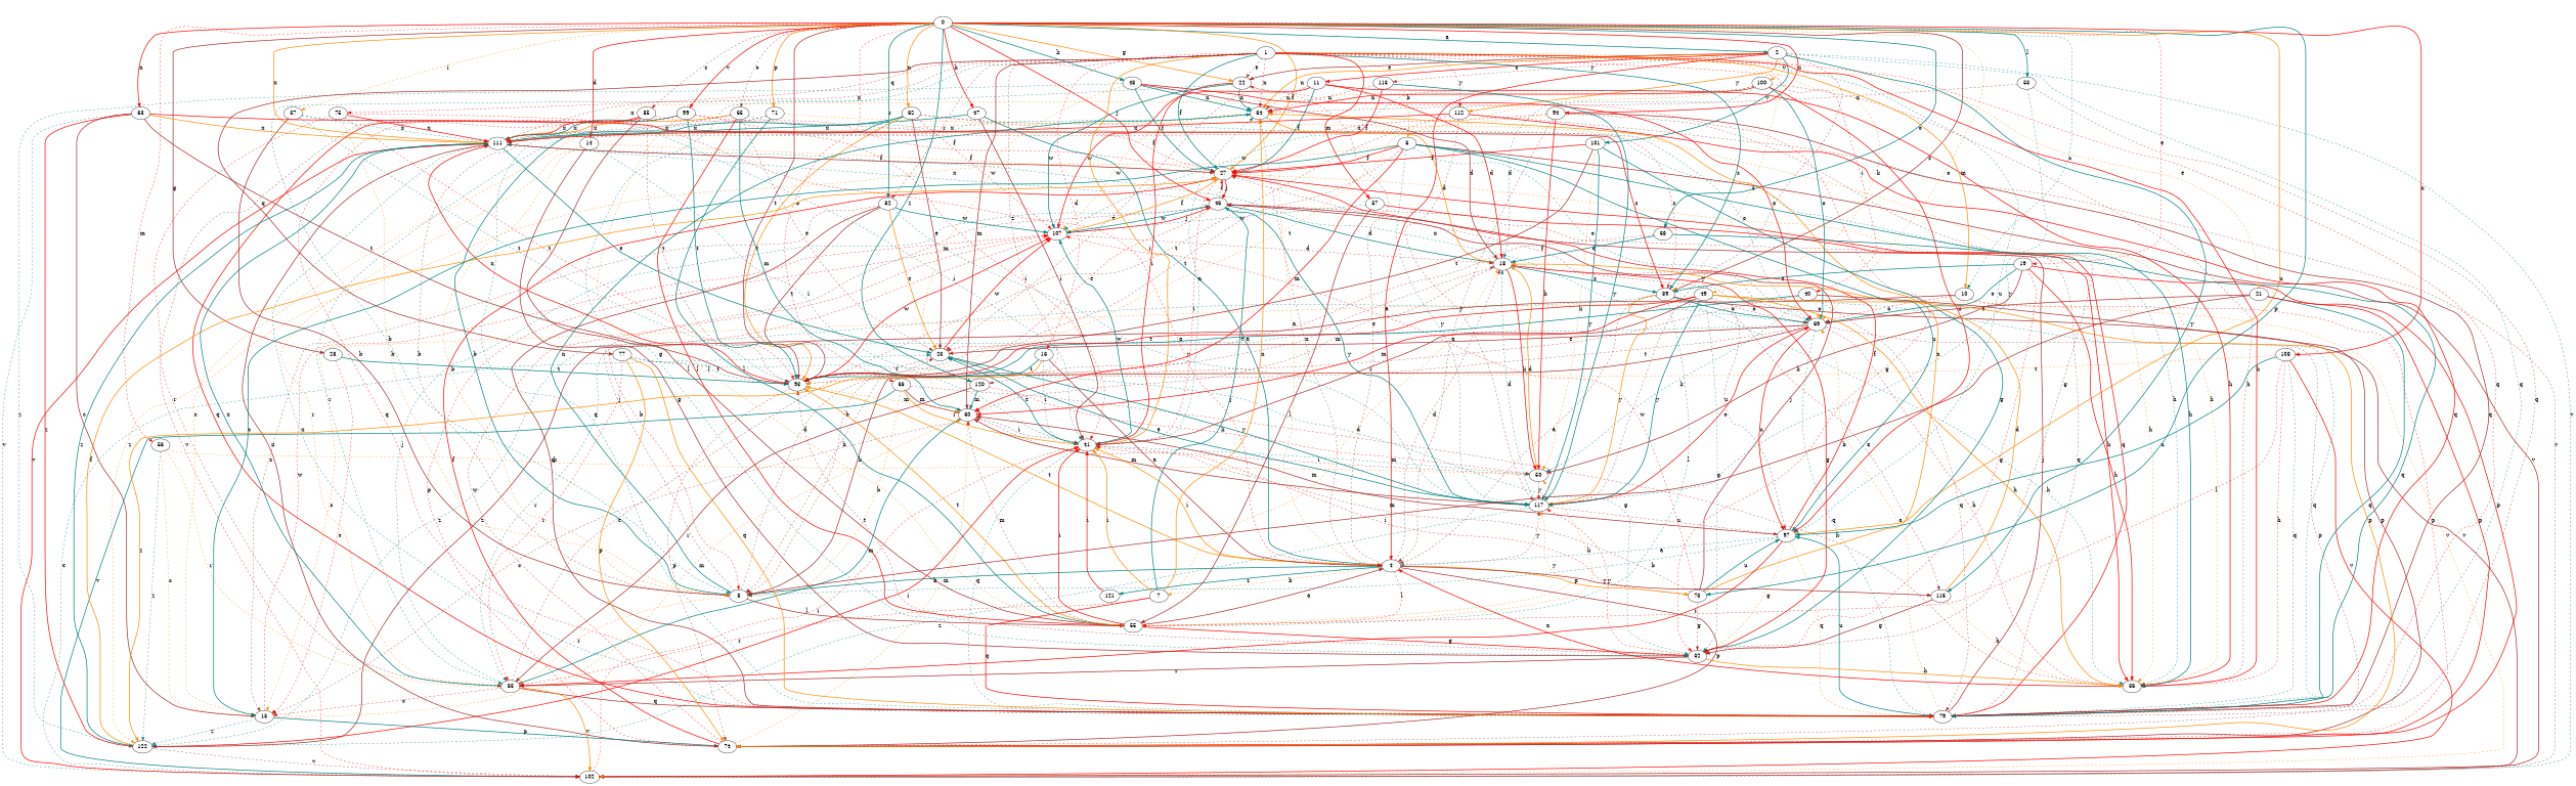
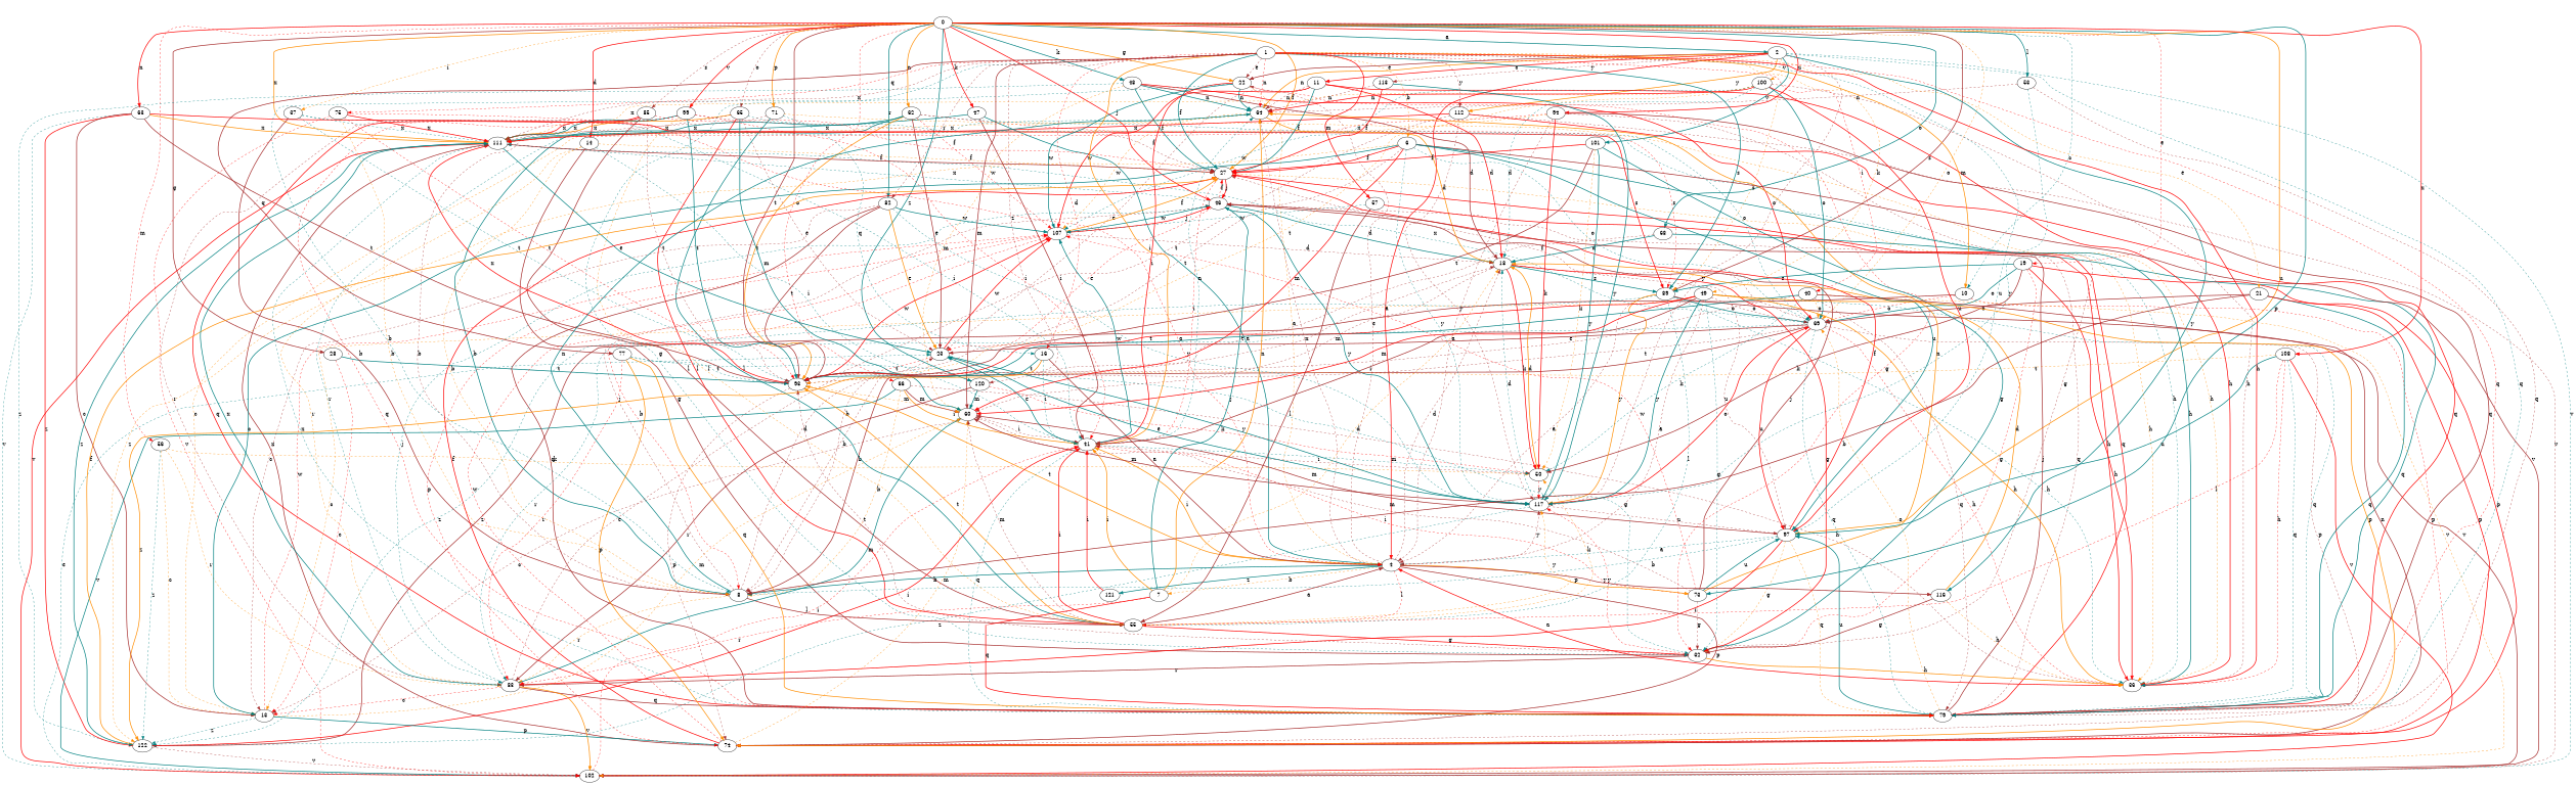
  strict digraph {
    edge [color=teal style=bold]
    0
    2
    10
    14
    19
    27
    28
    37
    46
    47
    48
    53
    56
    62
    63
    65
    66
    68
    69
    71
    73
    82
    85
    89
    93
    94
    97
    99
    108
    111
    120
    22
    64
    79
    112
    4
    11
    100
    101
    102
    113
    116
    117
    74
    122
    32
    41
    8
    83
    36
    50
    13
    18
    23
    107
    60
    55
    1
    6
    16
    21
    40
    49
    57
    75
    77
    7
    121
    0 -> 2 [label=a]
    0 -> 10 [label=c style=dashed]
    0 -> 14 [color=red label=d]
    0 -> 19 [color=red label=e style=dashed]
    0 -> 27 [color=darkorange label=f]
    0 -> 28 [color=brown label=g]
    0 -> 37 [color=darkorange label=i style=dashed]
    0 -> 46 [color=red label=j]
    0 -> 47 [color=red label=k]
    0 -> 48 [label=k]
    0 -> 53 [label=l]
    0 -> 56 [color=red label=m style=dashed]
    0 -> 62 [color=darkorange label=n]
    0 -> 63 [color=red label=n]
    0 -> 65 [color=brown label=o style=dashed]
    0 -> 66 [color=red label=o style=dashed]
    0 -> 68 [label=o]
    0 -> 69 [color=darkorange label=o style=dashed]
    0 -> 71 [color=darkorange label=p]
    0 -> 73 [label=p]
    0 -> 82 [label=r]
    0 -> 85 [color=brown label=s style=dashed]
    0 -> 89 [color=brown label=s]
    0 -> 93 [color=brown label=t]
    0 -> 94 [color=red label=u]
    0 -> 97 [color=darkorange label=u]
    0 -> 99 [color=red label=v]
    0 -> 108 [color=red label=x]
    0 -> 111 [color=darkorange label=x]
    0 -> 120 [label=z]
    0 -> 22 [color=darkorange label=g]
    2 -> 22 [color=brown label=e]
    2 -> 64 [color=darkorange label=n]
    2 -> 79 [label=q style=dashed]
    2 -> 112 [color=darkorange label=y]
    2 -> 4 [color=red label=a]
    2 -> 11 [color=red label=c]
    2 -> 100 [color=darkorange label=v style=dashed]
    2 -> 101 [label=v]
    2 -> 102 [label=v style=dashed]
    2 -> 113 [color=brown label=y style=dashed]
    2 -> 116 [label=y]
    2 -> 117 [color=brown label=y style=dashed]
    10 -> 69 [color=red label=o style=dashed]
    10 -> 74 [color=red label=p style=dashed]
    10 -> 122 [color=brown label=z]
    14 -> 27 [color=darkorange label=f style=dashed]
    14 -> 32 [color=brown label=g]
    14 -> 41 [label=i style=dashed]
    14 -> 8 [color=darkorange label=b style=dashed]
    14 -> 83 [color=darkorange label=r style=dashed]
    19 -> 69 [label=o]
    19 -> 89 [label=s]
    19 -> 74 [color=red label=p]
    19 -> 32 [color=red label=g style=dashed]
    19 -> 36 [color=red label=h]
    19 -> 50 [color=brown label=k]
    27 -> 46 [color=red label=j]
    27 -> 79 [color=red label=q]
    27 -> 41 [color=red label=i style=dashed]
    27 -> 36 [color=darkorange label=h style=dashed]
    28 -> 93 [label=t]
    28 -> 13 [color=red label=c style=dashed]
    37 -> 93 [label=t style=dashed]
    37 -> 111 [label=x style=dashed]
    37 -> 41 [label=i style=dashed]
    37 -> 8 [color=brown label=b]
    46 -> 27 [color=red label=f style=dashed]
    46 -> 111 [label=x style=dashed]
    46 -> 79 [color=brown label=q style=dashed]
    46 -> 117 [label=y]
    46 -> 18 [label=d]
    46 -> 23 [color=red label=e style=dashed]
    46 -> 107 [label=w]
    47 -> 111 [label=x]
    47 -> 4 [label=a]
    47 -> 41 [color=brown label=i]
    48 -> 27 [label=f]
    48 -> 69 [color=red label=o]
    48 -> 64 [label=n]
    48 -> 122 [label=z style=dashed]
    48 -> 18 [color=brown label=d]
    48 -> 60 [color=darkorange label=m style=dashed]
    53 -> 64 [color=brown label=n style=dashed]
    53 -> 79 [color=brown label=q style=dashed]
    53 -> 117 [label=y style=dashed]
    56 -> 122 [label=z style=dashed]
    56 -> 83 [color=darkorange label=r style=dashed]
    56 -> 50 [color=darkorange label=k style=dashed]
    56 -> 13 [color=darkorange label=c style=dashed]
    62 -> 69 [label=o style=dashed]
    62 -> 89 [color=red label=s style=dashed]
    62 -> 93 [color=darkorange label=t]
    62 -> 111 [label=x]
    62 -> 8 [label=b]
    62 -> 23 [color=brown label=e]
    62 -> 107 [color=red label=w style=dashed]
    63 -> 89 [color=red label=s]
    63 -> 93 [color=brown label=t]
    63 -> 111 [color=darkorange label=x]
    63 -> 102 [label=v style=dashed]
    63 -> 122 [color=red label=z]
    63 -> 13 [color=brown label=c]
    65 -> 111 [color=darkorange label=x]
    65 -> 8 [color=brown label=b style=dashed]
    65 -> 36 [label=h style=dashed]
    65 -> 23 [color=brown label=e style=dashed]
    65 -> 60 [label=m]
    65 -> 55 [color=red label=l]
    66 -> 102 [label=v]
    66 -> 41 [color=darkorange label=i]
    66 -> 8 [color=darkorange label=b style=dashed]
    66 -> 36 [color=brown label=h style=dashed]
    66 -> 60 [color=brown label=m]
    68 -> 79 [label=q]
    68 -> 8 [color=brown label=b style=dashed]
    68 -> 18 [label=d]
    69 -> 27 [color=brown label=f style=dashed]
    69 -> 93 [color=brown label=t style=dashed]
    69 -> 97 [color=red label=u]
    69 -> 111 [label=x style=dashed]
    69 -> 79 [label=q style=dashed]
    69 -> 74 [color=brown label=p style=dashed]
    69 -> 8 [color=brown label=b]
    69 -> 83 [label=r style=dashed]
    69 -> 36 [color=red label=h style=dashed]
    69 -> 23 [color=brown label=e]
    71 -> 111 [color=brown label=x style=dashed]
-   71 -> 79 [label=q style=dashed]
+   71 -> 16 [label=q style=dashed]
    71 -> 36 [color=darkorange label=h style=dashed]
    71 -> 55 [label=l]
    73 -> 46 [color=brown label=j]
    73 -> 97 [label=u]
    73 -> 64 [color=darkorange label=n]
    73 -> 32 [color=brown label=g style=dashed]
    73 -> 41 [color=red label=i style=dashed]
    73 -> 107 [color=red label=w style=dashed]
    73 -> 60 [color=brown label=m style=dashed]
    82 -> 93 [color=brown label=t]
    82 -> 79 [color=brown label=q]
    82 -> 117 [label=y style=dashed]
    82 -> 13 [color=brown label=c style=dashed]
    82 -> 23 [color=darkorange label=e]
    82 -> 107 [label=w]
    85 -> 27 [color=red label=f style=dashed]
    85 -> 93 [color=brown label=t style=dashed]
    85 -> 111 [color=red label=x]
    85 -> 79 [color=red label=q]
    85 -> 55 [color=brown label=l]
    89 -> 69 [label=o]
    89 -> 4 [color=brown label=a style=dashed]
    89 -> 102 [color=brown label=v]
    89 -> 117 [color=darkorange label=y]
    89 -> 122 [label=z style=dashed]
    89 -> 36 [label=h style=dashed]
    89 -> 55 [label=l style=dashed]
    93 -> 111 [color=red label=x]
    93 -> 74 [color=brown label=p style=dashed]
    93 -> 107 [color=red label=w]
    93 -> 60 [color=darkorange label=m style=dashed]
    94 -> 111 [color=red label=x style=dashed]
    94 -> 79 [color=brown label=q]
    94 -> 4 [color=brown label=a style=dashed]
    94 -> 32 [color=brown label=g style=dashed]
    94 -> 50 [color=red label=k]
    94 -> 13 [color=darkorange label=c style=dashed]
    97 -> 27 [color=red label=f]
    97 -> 79 [color=darkorange label=q style=dashed]
    97 -> 4 [label=a style=dashed]
    97 -> 32 [color=darkorange label=g style=dashed]
    97 -> 8 [label=b style=dashed]
    97 -> 83 [color=red label=r]
    97 -> 60 [color=brown label=m]
    99 -> 27 [color=brown label=f style=dashed]
    99 -> 93 [label=t]
    99 -> 111 [label=x]
    99 -> 79 [color=red label=q style=dashed]
    99 -> 41 [color=red label=i style=dashed]
    99 -> 83 [color=brown label=r style=dashed]
    99 -> 55 [color=darkorange label=l style=dashed]
    108 -> 93 [color=darkorange label=t style=dashed]
    108 -> 97 [label=u]
    108 -> 79 [label=q style=dashed]
    108 -> 102 [color=red label=v]
    108 -> 36 [color=red label=h style=dashed]
    108 -> 55 [color=red label=l style=dashed]
    111 -> 27 [color=brown label=f]
    111 -> 102 [color=red label=v]
    111 -> 122 [label=z]
    111 -> 23 [label=e]
    120 -> 83 [color=brown label=r]
    120 -> 50 [color=red label=k style=dashed]
    120 -> 60 [label=m]
    22 -> 64 [label=n]
    22 -> 4 [color=darkorange label=a style=dashed]
    22 -> 32 [color=red label=g style=dashed]
    22 -> 41 [color=red label=i]
    22 -> 8 [label=b style=dashed]
    22 -> 107 [label=w]
    64 -> 111 [color=darkorange label=x style=dashed]
    64 -> 83 [label=r style=dashed]
    64 -> 18 [color=darkorange label=d]
    64 -> 107 [color=darkorange label=w style=dashed]
    79 -> 46 [color=brown label=j]
    79 -> 69 [color=darkorange label=o style=dashed]
    79 -> 97 [label=u]
    79 -> 111 [label=x style=dashed]
    112 -> 93 [color=brown label=t style=dashed]
    112 -> 111 [color=red label=x]
    112 -> 79 [color=red label=q]
    112 -> 102 [color=brown label=v style=dashed]
    112 -> 117 [color=brown label=y style=dashed]
    4 -> 73 [color=darkorange label=p]
    4 -> 93 [color=darkorange label=t]
    4 -> 22 [color=brown label=e style=dashed]
    4 -> 64 [color=brown label=n style=dashed]
    4 -> 116 [color=brown label=y]
    4 -> 117 [color=brown label=y style=dashed]
    4 -> 74 [color=brown label=p]
    4 -> 41 [color=darkorange label=i]
    4 -> 8 [label=b]
    4 -> 18 [color=brown label=d style=dashed]
    4 -> 55 [color=red label=l style=dashed]
    4 -> 7 [color=darkorange label=b style=dashed]
    4 -> 121 [label=z]
    11 -> 27 [label=f]
    11 -> 64 [color=brown label=n style=dashed]
    11 -> 36 [color=red label=h]
    11 -> 18 [color=red label=d]
    11 -> 23 [color=brown label=e style=dashed]
    11 -> 107 [color=red label=w]
    100 -> 69 [label=o]
    100 -> 89 [color=darkorange label=s style=dashed]
    100 -> 93 [color=darkorange label=t style=dashed]
    100 -> 97 [color=red label=u]
    100 -> 111 [color=darkorange label=x style=dashed]
    100 -> 64 [color=red label=n]
    100 -> 36 [color=brown label=h style=dashed]
    100 -> 18 [label=d style=dashed]
    100 -> 107 [label=w style=dashed]
    101 -> 27 [color=red label=f]
    101 -> 93 [color=brown label=t]
    101 -> 117 [label=y]
    101 -> 32 [label=g]
    101 -> 50 [color=darkorange label=k style=dashed]
    102 -> 41 [color=red label=i style=dashed]
    102 -> 23 [label=e style=dashed]
    113 -> 27 [color=red label=f]
    113 -> 64 [color=brown label=n style=dashed]
    113 -> 117 [label=y]
    116 -> 32 [color=brown label=g]
    116 -> 36 [color=darkorange label=h style=dashed]
    116 -> 18 [color=darkorange label=d]
    117 -> 69 [color=red label=o]
    117 -> 97 [color=brown label=u style=dashed]
    117 -> 122 [label=z style=dashed]
    117 -> 18 [label=d style=dashed]
    117 -> 23 [label=e]
    117 -> 60 [color=brown label=m]
    74 -> 27 [color=red label=f]
    74 -> 111 [color=brown label=x]
    74 -> 107 [color=red label=w style=dashed]
    74 -> 60 [color=darkorange label=m style=dashed]
    122 -> 27 [color=darkorange label=f]
    122 -> 102 [color=brown label=v style=dashed]
    122 -> 41 [color=red label=i]
    32 -> 93 [color=brown label=t style=dashed]
    32 -> 117 [color=red label=y style=dashed]
    32 -> 83 [color=brown label=r]
    32 -> 36 [color=darkorange label=h]
    41 -> 64 [label=n style=dashed]
    41 -> 79 [label=q style=dashed]
    41 -> 50 [label=m style=dashed]
    41 -> 23 [label=e]
    41 -> 107 [label=w]
    8 -> 46 [color=brown label=j style=dashed]
    8 -> 64 [label=n]
    8 -> 83 [color=darkorange label=r style=dashed]
    8 -> 18 [color=brown label=d style=dashed]
    8 -> 55 [color=brown label=l]
    83 -> 46 [label=j style=dashed]
    83 -> 111 [label=x]
    83 -> 79 [color=brown label=q]
    83 -> 102 [color=darkorange label=v]
    83 -> 13 [color=red label=c style=dashed]
    83 -> 23 [color=brown label=e style=dashed]
    83 -> 60 [label=m]
    36 -> 4 [color=red label=a]
    50 -> 117 [color=red label=y style=dashed]
    50 -> 41 [color=brown label=i style=dashed]
    50 -> 18 [color=darkorange label=d]
    13 -> 74 [label=p]
    13 -> 122 [label=z style=dashed]
    13 -> 107 [color=red label=w style=dashed]
    13 -> 60 [color=darkorange label=m style=dashed]
    18 -> 89 [label=s]
    18 -> 97 [color=brown label=u style=dashed]
    18 -> 32 [color=red label=g]
    18 -> 50 [color=red label=k]
    18 -> 60 [color=brown label=m style=dashed]
    23 -> 93 [color=red label=t style=dashed]
    23 -> 117 [label=y]
    23 -> 107 [color=red label=w]
    107 -> 27 [color=darkorange label=f]
    107 -> 46 [color=red label=j]
    107 -> 74 [color=red label=p style=dashed]
    107 -> 8 [color=red label=b style=dashed]
    107 -> 18 [color=brown label=d style=dashed]
    60 -> 41 [color=brown label=i style=dashed]
    60 -> 13 [color=brown label=c style=dashed]
    55 -> 93 [color=darkorange label=t]
    55 -> 4 [color=brown label=a]
    55 -> 117 [color=darkorange label=y style=dashed]
    55 -> 32 [color=red label=g]
    55 -> 41 [color=red label=i]
    55 -> 50 [color=darkorange label=k style=dashed]
    55 -> 60 [color=brown label=m style=dashed]
    1 -> 10 [color=darkorange label=m]
    1 -> 27 [label=f]
    1 -> 82 [color=brown label=r style=dashed]
    1 -> 89 [label=s]
    1 -> 97 [label=u style=dashed]
    1 -> 111 [color=brown label=x style=dashed]
    1 -> 120 [color=brown label=z style=dashed]
    1 -> 22 [color=brown label=e style=dashed]
    1 -> 64 [color=red label=n style=dashed]
    1 -> 79 [color=red label=q style=dashed]
    1 -> 112 [color=brown label=y style=dashed]
    1 -> 32 [label=g style=dashed]
    1 -> 41 [color=darkorange label=i]
    1 -> 36 [color=red label=h]
    1 -> 60 [color=brown label=m]
    1 -> 6 [color=darkorange label=b style=dashed]
    1 -> 16 [color=red label=d style=dashed]
    1 -> 21 [color=darkorange label=e style=dashed]
    1 -> 40 [color=red label=i style=dashed]
    1 -> 49 [color=darkorange label=k style=dashed]
    1 -> 57 [color=red label=m]
    1 -> 75 [color=red label=q style=dashed]
    1 -> 77 [color=brown label=q]
    6 -> 27 [color=red label=f]
    6 -> 69 [label=o style=dashed]
    6 -> 93 [color=brown label=t style=dashed]
    6 -> 97 [label=u]
    6 -> 102 [color=brown label=v]
    6 -> 117 [label=y style=dashed]
    6 -> 122 [color=darkorange label=z style=dashed]
    6 -> 36 [label=h]
    6 -> 13 [label=c]
    6 -> 60 [color=red label=m]
    16 -> 93 [label=t]
    16 -> 4 [color=brown label=a]
    16 -> 122 [color=darkorange label=z]
    16 -> 41 [label=i style=dashed]
    21 -> 69 [color=brown label=o]
    21 -> 79 [label=q]
    21 -> 74 [color=red label=p]
    21 -> 8 [color=brown label=b]
    40 -> 69 [color=darkorange label=o style=dashed]
    40 -> 93 [label=t]
    40 -> 79 [color=brown label=q style=dashed]
    40 -> 102 [color=darkorange label=v style=dashed]
-   40 -> 74 [color=brown label=p]
+   40 -> 74 [color=brown label=n]
    40 -> 8 [color=brown label=b style=dashed]
    40 -> 50 [label=k style=dashed]
    49 -> 69 [color=brown label=o style=dashed]
    49 -> 93 [color=red label=t]
    49 -> 79 [label=q style=dashed]
-   49 -> 116 [color=brown label=a style=dashed]
+   49 -> 4 [color=brown label=a style=dashed]
    49 -> 117 [label=y]
    49 -> 74 [color=darkorange label=p]
    49 -> 32 [label=g style=dashed]
    49 -> 41 [color=brown label=i]
    49 -> 36 [color=darkorange label=h]
    49 -> 13 [color=darkorange label=c style=dashed]
    49 -> 60 [color=red label=m]
    57 -> 36 [color=red label=h]
    57 -> 107 [label=w style=dashed]
    57 -> 55 [color=brown label=l]
    75 -> 93 [color=red label=t style=dashed]
    75 -> 111 [color=red label=x]
    75 -> 4 [color=red label=a style=dashed]
    75 -> 102 [color=red label=v style=dashed]
    75 -> 8 [color=darkorange label=b style=dashed]
    77 -> 93 [label=t style=dashed]
    77 -> 79 [color=darkorange label=q]
    77 -> 74 [color=darkorange label=p]
    77 -> 32 [label=g style=dashed]
    77 -> 83 [color=red label=r style=dashed]
    7 -> 46 [label=j]
    7 -> 64 [color=darkorange label=n]
    7 -> 79 [color=red label=q]
    7 -> 41 [color=darkorange label=i]
    7 -> 83 [color=red label=r style=dashed]
    7 -> 18 [color=darkorange label=d style=dashed]
    121 -> 41 [color=red label=i]
  }
